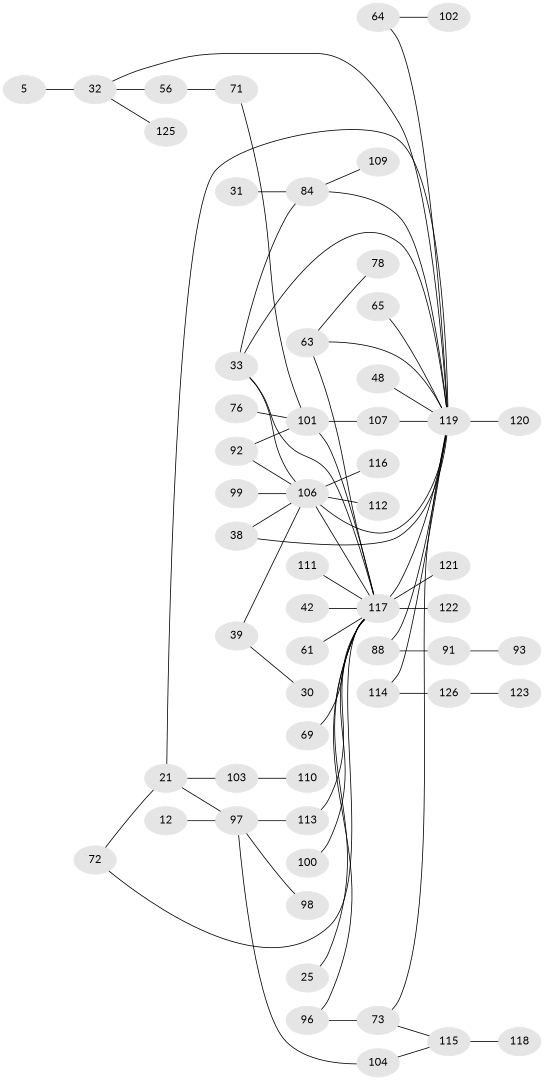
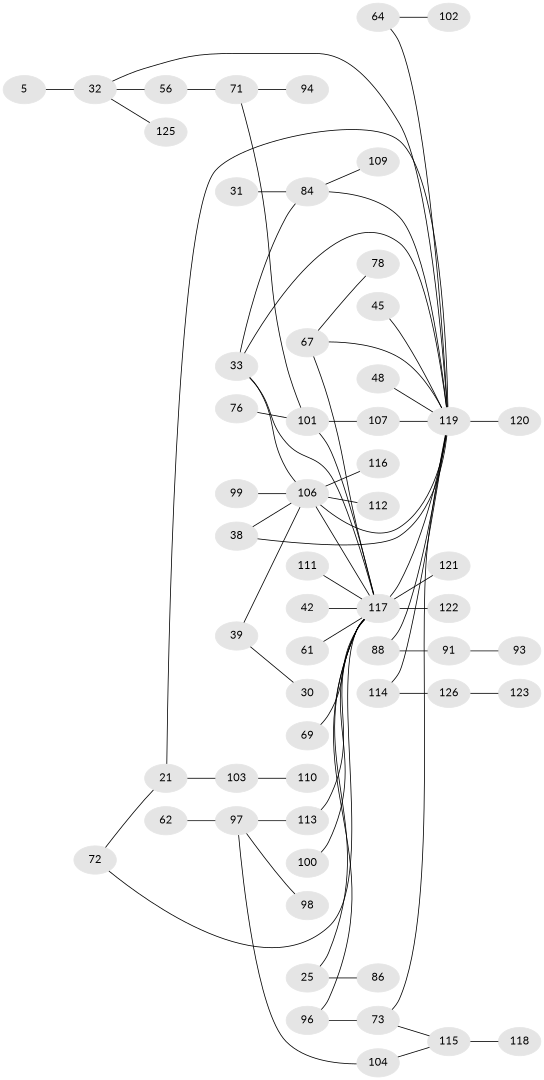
  graph {
    fontname=Lato
    rankdir=LR
    node [color=gray90 fontname=Lato style=filled]
    edge [fontname=Lato]
    32 [super="+2"]
    56 [super="+9"]
    119 [super="+108+95+80"]
    125
    5
    84 [super="+12"]
    109
    31
    71 [super="+39"]
    120
    106 [super="+27+68+50"]
    117 [super="+18+10+65+15+26+52+63+60+89+77+82+79"]
    112
    116
    38
    121
    122
    42
-   45 [label=65]
+   45
    48
+   94
    101 [super="+51"]
    n23 [label=39]
    n24 [label=30]
    61
    97 [super="+54"]
    98
    104
    113
-   62 [label=12]
+   62
    64
    102
-   67 [label=63]
+   67
    78
    69
    107 [super="+105"]
    72 [super="+33+49+46+57"]
    n38 [label=21 super="+40"]
    73
    115
    103
    118
    n43 [label=25]
+   86
    76
    110
    n47 [label=33 super="+43+41"]
    88
    91
    93
-   92
    96
    99 [super="+28"]
    100
    111
    114 [super="+25"]
    126
    123
    32 -- 56 [weight=2]
    32 -- 119
    32 -- 125
    56 -- 71
    119 -- 120
    5 -- 32
    84 -- 119
    84 -- 109
    31 -- 84
+   71 -- 94
    71 -- 101
    106 -- 119
    106 -- 117 [weight=5]
    106 -- 112
    106 -- 116
    117 -- 119 [weight=3]
    117 -- 121
    117 -- 122
    38 -- 119
    38 -- 106
    42 -- 117
    45 -- 119
    48 -- 119
    101 -- 117
    101 -- 107
    n23 -- 106
    n23 -- n24
    61 -- 117
    97 -- 98
    97 -- 104
    97 -- 113
    104 -- 115
    113 -- 117
    62 -- 97
    64 -- 119
    64 -- 102
    67 -- 119
    67 -- 117
    67 -- 78
    69 -- 117
    107 -- 119 [weight=2]
    72 -- 117
    72 -- n38
    n38 -- 119 [weight=2]
-   n38 -- 97 [weight=2]
    n38 -- 103
    73 -- 119
    73 -- 115
    115 -- 118
    103 -- 110
    n43 -- 117 [weight=2]
+   n43 -- 86
    76 -- 101
    n47 -- 119
    n47 -- 84 [weight=2]
    n47 -- 106 [weight=2]
    n47 -- 117 [weight=2]
    88 -- 119
    88 -- 91
    91 -- 93
-   92 -- 106
-   92 -- 101
    96 -- 117
    96 -- 73 [weight=2]
    99 -- 106 [weight=2]
    100 -- 117
    111 -- 117
    114 -- 119
    114 -- 126
    126 -- 123
  }
